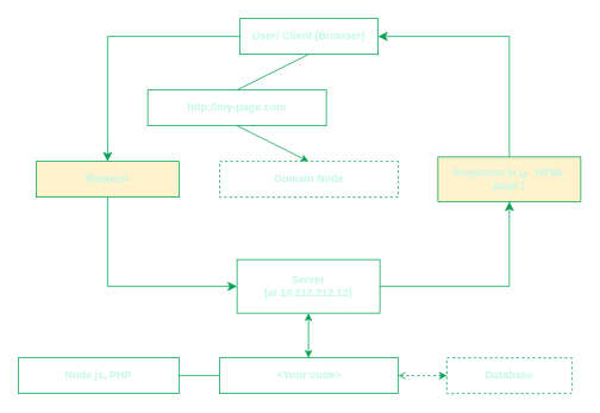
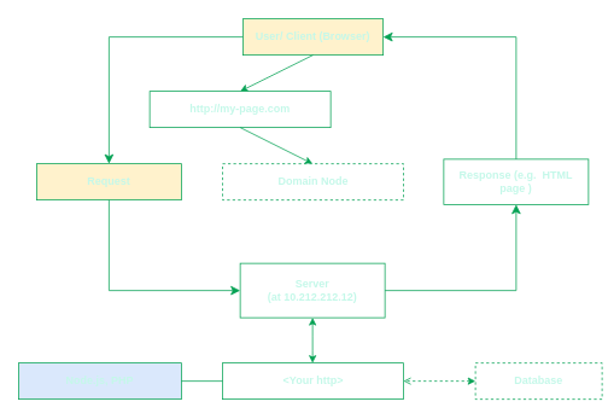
  <mxCell id="0" />
  <mxCell id="1" parent="0" />
- <mxCell id="2" value="User/ Client (Browser)" style="rounded=0;whiteSpace=wrap;html=1;strokeColor=#06A254;strokeWidth=1;fontColor=#c4f8e9;fontStyle=1;fillStyle=solid;" vertex="1" parent="1"><mxGeometry x="268" y="20" width="155" height="40" as="geometry" /></mxCell>
- <mxCell id="3" value="" style="endArrow=none;html=1;fontColor=#c4f8e9;exitX=0.5;exitY=1;exitDx=0;exitDy=0;strokeColor=#06A254;entryX=0.5;entryY=0;entryDx=0;entryDy=0;" edge="1" parent="1" source="2" target="4"><mxGeometry width="50" height="50" relative="1" as="geometry"><mxPoint x="340" y="270" as="sourcePoint" /><mxPoint x="346" y="120" as="targetPoint" /></mxGeometry></mxCell>
+ <mxCell id="2" value="User/ Client (Browser)" style="rounded=0;whiteSpace=wrap;html=1;strokeColor=#06A254;strokeWidth=1;fontColor=#c4f8e9;fontStyle=1;fillStyle=solid;fillColor=#fff2cc;" vertex="1" parent="1"><mxGeometry x="268" y="20" width="155" height="40" as="geometry" /></mxCell>
+ <mxCell id="3" value="" style="endArrow=classic;html=1;fontColor=#c4f8e9;exitX=0.5;exitY=1;exitDx=0;exitDy=0;strokeColor=#06A254;entryX=0.5;entryY=0;entryDx=0;entryDy=0;" edge="1" parent="1" source="2" target="4"><mxGeometry width="50" height="50" relative="1" as="geometry"><mxPoint x="340" y="270" as="sourcePoint" /><mxPoint x="346" y="120" as="targetPoint" /></mxGeometry></mxCell>
  <mxCell id="4" value="http://my-page.com" style="rounded=0;whiteSpace=wrap;html=1;strokeColor=#06A254;strokeWidth=1;fontColor=#c4f8e9;fontStyle=1;fillStyle=solid;" vertex="1" parent="1"><mxGeometry x="165" y="100" width="200" height="40" as="geometry" /></mxCell>
  <mxCell id="5" value="" style="endArrow=classic;html=1;fontColor=#c4f8e9;exitX=0.5;exitY=1;exitDx=0;exitDy=0;strokeColor=#06A254;" edge="1" parent="1" source="4"><mxGeometry width="50" height="50" relative="1" as="geometry"><mxPoint x="375" y="380" as="sourcePoint" /><mxPoint x="345" y="180" as="targetPoint" /></mxGeometry></mxCell>
  <mxCell id="6" value="Domain Node" style="rounded=0;whiteSpace=wrap;html=1;strokeColor=#06A254;strokeWidth=1;fontColor=#c4f8e9;fontStyle=1;dashed=1;fillStyle=solid;" vertex="1" parent="1"><mxGeometry x="245.5" y="180" width="200" height="40" as="geometry" /></mxCell>
  <mxCell id="7" value="Request" style="rounded=0;whiteSpace=wrap;html=1;strokeColor=#06A254;strokeWidth=1;fontColor=#c4f8e9;fontStyle=1;fillStyle=solid;fillColor=#fff2cc;" vertex="1" parent="1"><mxGeometry x="40" y="180" width="160" height="40" as="geometry" /></mxCell>
- <mxCell id="8" value="Response (e.g.&amp;nbsp; HTML&lt;br&gt;page )" style="rounded=0;whiteSpace=wrap;html=1;strokeColor=#06A254;strokeWidth=1;fontColor=#c4f8e9;fontStyle=1;fillStyle=solid;fillColor=#fff2cc;" vertex="1" parent="1"><mxGeometry x="490" y="175" width="160" height="50" as="geometry" /></mxCell>
+ <mxCell id="8" value="Response (e.g.&amp;nbsp; HTML&lt;br&gt;page )" style="rounded=0;whiteSpace=wrap;html=1;strokeColor=#06A254;strokeWidth=1;fontColor=#c4f8e9;fontStyle=1;fillStyle=solid;" vertex="1" parent="1"><mxGeometry x="490" y="175" width="160" height="50" as="geometry" /></mxCell>
  <mxCell id="9" value="Server &lt;br&gt;(at 10.212.212.12)" style="rounded=0;whiteSpace=wrap;html=1;strokeColor=#06A254;strokeWidth=1;fontColor=#c4f8e9;fontStyle=1;fillStyle=solid;" vertex="1" parent="1"><mxGeometry x="265" y="290" width="160" height="60" as="geometry" /></mxCell>
  <mxCell id="10" value="" style="endArrow=classic;startArrow=classic;html=1;strokeColor=#06A254;fontColor=#c4f8e9;" edge="1" parent="1"><mxGeometry width="50" height="50" relative="1" as="geometry"><mxPoint x="345" y="400" as="sourcePoint" /><mxPoint x="345" y="350" as="targetPoint" /><Array as="points"><mxPoint x="345" y="380" /></Array></mxGeometry></mxCell>
- <mxCell id="11" value="&amp;lt;Your code&amp;gt;" style="rounded=0;whiteSpace=wrap;html=1;strokeColor=#06A254;strokeWidth=1;fontColor=#c4f8e9;fontStyle=1;fillStyle=solid;" vertex="1" parent="1"><mxGeometry x="245.5" y="400" width="200" height="40" as="geometry" /></mxCell>
- <mxCell id="12" value="Database" style="rounded=0;whiteSpace=wrap;html=1;strokeColor=#06A254;strokeWidth=1;fontColor=#c4f8e9;fontStyle=1;dashed=1;fillStyle=solid;" vertex="1" parent="1"><mxGeometry x="500" y="400" width="140" height="40" as="geometry" /></mxCell>
+ <mxCell id="11" value="&amp;lt;Your http&amp;gt;" style="rounded=0;whiteSpace=wrap;html=1;strokeColor=#06A254;strokeWidth=1;fontColor=#c4f8e9;fontStyle=1;fillStyle=solid;" vertex="1" parent="1"><mxGeometry x="245.5" y="400" width="200" height="40" as="geometry" /></mxCell>
+ <mxCell id="12" value="Database" style="rounded=0;whiteSpace=wrap;html=1;strokeColor=#06A254;strokeWidth=1;fontColor=#c4f8e9;fontStyle=1;dashed=1;fillStyle=solid;" vertex="1" parent="1"><mxGeometry x="525" y="400" width="140" height="40" as="geometry" /></mxCell>
  <mxCell id="13" value="" style="endArrow=open;startArrow=classic;html=1;strokeColor=#06A254;fontColor=#c4f8e9;entryX=1;entryY=0.5;entryDx=0;entryDy=0;exitX=0;exitY=0.5;exitDx=0;exitDy=0;dashed=1;" edge="1" parent="1" source="12" target="11"><mxGeometry width="50" height="50" relative="1" as="geometry"><mxPoint x="490" y="420" as="sourcePoint" /><mxPoint x="460" y="420" as="targetPoint" /></mxGeometry></mxCell>
- <mxCell id="14" value="Node.js, PHP" style="rounded=0;whiteSpace=wrap;html=1;strokeColor=#06A254;strokeWidth=1;fontColor=#c4f8e9;fontStyle=1;fillStyle=solid;" vertex="1" parent="1"><mxGeometry x="20" y="400" width="180" height="40" as="geometry" /></mxCell>
+ <mxCell id="14" value="Node.js, PHP" style="rounded=0;whiteSpace=wrap;html=1;strokeColor=#06A254;strokeWidth=1;fontColor=#c4f8e9;fontStyle=1;fillStyle=solid;fillColor=#dae8fc;" vertex="1" parent="1"><mxGeometry x="20" y="400" width="180" height="40" as="geometry" /></mxCell>
  <mxCell id="15" value="" style="endArrow=none;html=1;strokeColor=#06A254;fontColor=#c4f8e9;entryX=0;entryY=0.5;entryDx=0;entryDy=0;" edge="1" parent="1" target="11"><mxGeometry width="50" height="50" relative="1" as="geometry"><mxPoint x="200" y="420" as="sourcePoint" /><mxPoint x="240" y="420" as="targetPoint" /></mxGeometry></mxCell>
  <mxCell id="16" value="" style="edgeStyle=segmentEdgeStyle;endArrow=classic;html=1;curved=0;rounded=0;endSize=8;startSize=8;strokeColor=#06A254;fontColor=#c4f8e9;exitX=1;exitY=0.5;exitDx=0;exitDy=0;" edge="1" parent="1" source="9"><mxGeometry width="50" height="50" relative="1" as="geometry"><mxPoint x="430" y="320" as="sourcePoint" /><mxPoint x="570" y="225" as="targetPoint" /></mxGeometry></mxCell>
  <mxCell id="17" value="" style="edgeStyle=segmentEdgeStyle;endArrow=classic;html=1;curved=0;rounded=0;endSize=8;startSize=8;strokeColor=#06A254;fontColor=#c4f8e9;entryX=1;entryY=0.5;entryDx=0;entryDy=0;exitX=0.5;exitY=0;exitDx=0;exitDy=0;" edge="1" parent="1" source="8" target="2"><mxGeometry width="50" height="50" relative="1" as="geometry"><mxPoint x="570" y="170" as="sourcePoint" /><mxPoint x="430" y="40" as="targetPoint" /><Array as="points"><mxPoint x="570" y="40" /></Array></mxGeometry></mxCell>
  <mxCell id="18" value="" style="edgeStyle=segmentEdgeStyle;endArrow=classic;html=1;curved=0;rounded=0;endSize=8;startSize=8;strokeColor=#06A254;fontColor=#c4f8e9;exitX=0;exitY=0.5;exitDx=0;exitDy=0;entryX=0.5;entryY=0;entryDx=0;entryDy=0;" edge="1" parent="1" source="2" target="7"><mxGeometry width="50" height="50" relative="1" as="geometry"><mxPoint x="120" y="140" as="sourcePoint" /><mxPoint x="-40" y="40" as="targetPoint" /><Array as="points" /></mxGeometry></mxCell>
  <mxCell id="19" value="" style="edgeStyle=segmentEdgeStyle;endArrow=classic;html=1;curved=0;rounded=0;endSize=8;startSize=8;strokeColor=#06A254;fontColor=#c4f8e9;entryX=0;entryY=0.5;entryDx=0;entryDy=0;exitX=0.5;exitY=1;exitDx=0;exitDy=0;" edge="1" parent="1" source="7" target="9"><mxGeometry width="50" height="50" relative="1" as="geometry"><mxPoint x="120" y="320" as="sourcePoint" /><mxPoint x="200" y="270" as="targetPoint" /><Array as="points"><mxPoint x="120" y="320" /></Array></mxGeometry></mxCell>
